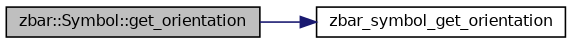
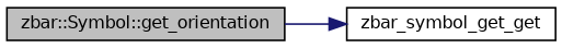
  digraph {
    rankdir=LR
    node [color=black fontname=Helvetica fontsize=10 shape=record style=filled]
    n1 [fillcolor=grey75 fontcolor=black height=0.2 label="zbar::Symbol::get_orientation" width=0.4]
-   n2 [fillcolor=white height=0.2 label=zbar_symbol_get_orientation width=0.4]
+   n2 [fillcolor=white height=0.2 label=zbar_symbol_get_get width=0.4]
    n1 -> n2 [color=midnightblue fontname=Helvetica fontsize=10 labelfontname=Helvetica labelfontsize=10 style=solid]
  }
